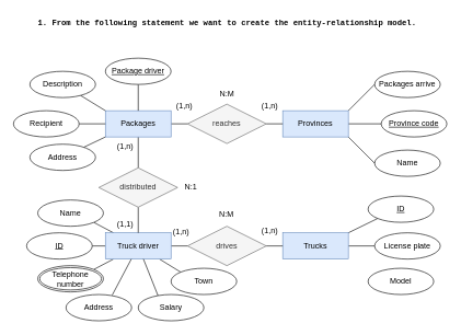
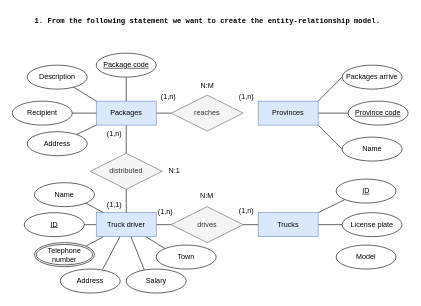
  <mxCell id="0" />
  <mxCell id="1" parent="0" />
  <mxCell id="2" value="&lt;b&gt;&lt;font face=&quot;Courier New&quot;&gt;1. From the following statement we want to create the entity-relationship model.&lt;/font&gt;&lt;/b&gt;" style="text;html=1;align=center;verticalAlign=middle;resizable=0;points=[];autosize=1;strokeColor=none;fillColor=none;" parent="1" vertex="1"><mxGeometry x="45" y="20" width="600" height="30" as="geometry" /></mxCell>
  <mxCell id="3" value="" style="rounded=0;orthogonalLoop=1;jettySize=auto;html=1;endArrow=none;endFill=0;" parent="1" source="5" target="20" edge="1"><mxGeometry relative="1" as="geometry" /></mxCell>
  <mxCell id="4" value="" style="edgeStyle=orthogonalEdgeStyle;rounded=0;orthogonalLoop=1;jettySize=auto;html=1;endArrow=none;endFill=0;" parent="1" source="5" target="24" edge="1"><mxGeometry relative="1" as="geometry" /></mxCell>
  <mxCell id="5" value="Packages" style="whiteSpace=wrap;html=1;align=center;fillColor=#dae8fc;strokeColor=#6c8ebf;" parent="1" vertex="1"><mxGeometry x="160" y="168" width="100" height="40" as="geometry" /></mxCell>
  <mxCell id="6" style="rounded=0;orthogonalLoop=1;jettySize=auto;html=1;entryX=0;entryY=0.5;entryDx=0;entryDy=0;endArrow=none;endFill=0;" parent="1" source="9" target="41" edge="1"><mxGeometry relative="1" as="geometry" /></mxCell>
  <mxCell id="7" style="rounded=0;orthogonalLoop=1;jettySize=auto;html=1;entryX=0;entryY=0.5;entryDx=0;entryDy=0;endArrow=none;endFill=0;exitX=1;exitY=0;exitDx=0;exitDy=0;" parent="1" source="9" target="40" edge="1"><mxGeometry relative="1" as="geometry" /></mxCell>
  <mxCell id="8" style="rounded=0;orthogonalLoop=1;jettySize=auto;html=1;entryX=0;entryY=0.5;entryDx=0;entryDy=0;endArrow=none;endFill=0;exitX=1;exitY=1;exitDx=0;exitDy=0;" parent="1" source="9" target="42" edge="1"><mxGeometry relative="1" as="geometry" /></mxCell>
  <mxCell id="9" value="Provinces" style="whiteSpace=wrap;html=1;align=center;fillColor=#dae8fc;strokeColor=#6c8ebf;" parent="1" vertex="1"><mxGeometry x="430" y="168" width="100" height="40" as="geometry" /></mxCell>
  <mxCell id="10" value="" style="rounded=0;orthogonalLoop=1;jettySize=auto;html=1;endArrow=none;endFill=0;" parent="1" source="15" target="22" edge="1"><mxGeometry relative="1" as="geometry" /></mxCell>
  <mxCell id="11" style="rounded=0;orthogonalLoop=1;jettySize=auto;html=1;entryX=1;entryY=1;entryDx=0;entryDy=0;endArrow=none;endFill=0;" parent="1" source="15" target="33" edge="1"><mxGeometry relative="1" as="geometry" /></mxCell>
  <mxCell id="12" style="rounded=0;orthogonalLoop=1;jettySize=auto;html=1;entryX=1;entryY=0.5;entryDx=0;entryDy=0;endArrow=none;endFill=0;" parent="1" source="15" target="34" edge="1"><mxGeometry relative="1" as="geometry" /></mxCell>
  <mxCell id="13" style="rounded=0;orthogonalLoop=1;jettySize=auto;html=1;entryX=1;entryY=0;entryDx=0;entryDy=0;endArrow=none;endFill=0;" parent="1" source="15" edge="1"><mxGeometry relative="1" as="geometry"><mxPoint x="142.355" y="409.858" as="targetPoint" /></mxGeometry></mxCell>
  <mxCell id="14" style="rounded=0;orthogonalLoop=1;jettySize=auto;html=1;entryX=0;entryY=0;entryDx=0;entryDy=0;endArrow=none;endFill=0;" parent="1" source="15" target="36" edge="1"><mxGeometry relative="1" as="geometry" /></mxCell>
  <mxCell id="15" value="Truck driver" style="whiteSpace=wrap;html=1;align=center;fillColor=#dae8fc;strokeColor=#6c8ebf;" parent="1" vertex="1"><mxGeometry x="160" y="354" width="100" height="40" as="geometry" /></mxCell>
  <mxCell id="16" style="rounded=0;orthogonalLoop=1;jettySize=auto;html=1;entryX=0;entryY=0.5;entryDx=0;entryDy=0;endArrow=none;endFill=0;" parent="1" source="18" target="44" edge="1"><mxGeometry relative="1" as="geometry" /></mxCell>
  <mxCell id="17" style="rounded=0;orthogonalLoop=1;jettySize=auto;html=1;entryX=0;entryY=1;entryDx=0;entryDy=0;endArrow=none;endFill=0;exitX=1;exitY=0;exitDx=0;exitDy=0;" parent="1" source="18" target="43" edge="1"><mxGeometry relative="1" as="geometry" /></mxCell>
  <mxCell id="18" value="Trucks" style="whiteSpace=wrap;html=1;align=center;fillColor=#dae8fc;strokeColor=#6c8ebf;" parent="1" vertex="1"><mxGeometry x="430" y="354" width="100" height="40" as="geometry" /></mxCell>
- <mxCell id="19" value="" style="rounded=0;orthogonalLoop=1;jettySize=auto;html=1;endArrow=none;endFill=0;" parent="1" source="20" target="9" edge="1"><mxGeometry relative="1" as="geometry" /></mxCell>
  <mxCell id="20" value="reaches" style="shape=rhombus;perimeter=rhombusPerimeter;whiteSpace=wrap;html=1;align=center;fillColor=#f5f5f5;fontColor=#333333;strokeColor=#666666;" parent="1" vertex="1"><mxGeometry x="285" y="158" width="120" height="60" as="geometry" /></mxCell>
  <mxCell id="21" value="" style="rounded=0;orthogonalLoop=1;jettySize=auto;html=1;endArrow=none;endFill=0;" parent="1" source="22" target="18" edge="1"><mxGeometry relative="1" as="geometry" /></mxCell>
  <mxCell id="22" value="drives" style="shape=rhombus;perimeter=rhombusPerimeter;whiteSpace=wrap;html=1;align=center;fillColor=#f5f5f5;fontColor=#333333;strokeColor=#666666;" parent="1" vertex="1"><mxGeometry x="285" y="344" width="120" height="60" as="geometry" /></mxCell>
  <mxCell id="23" value="" style="rounded=0;orthogonalLoop=1;jettySize=auto;html=1;endArrow=none;endFill=0;" parent="1" source="24" target="15" edge="1"><mxGeometry relative="1" as="geometry" /></mxCell>
  <mxCell id="24" value="distributed" style="shape=rhombus;perimeter=rhombusPerimeter;whiteSpace=wrap;html=1;align=center;fillColor=#f5f5f5;fontColor=#333333;strokeColor=#666666;" parent="1" vertex="1"><mxGeometry x="150" y="255" width="120" height="60" as="geometry" /></mxCell>
  <mxCell id="25" value="" style="rounded=0;orthogonalLoop=1;jettySize=auto;html=1;endArrow=none;endFill=0;" parent="1" source="26" target="5" edge="1"><mxGeometry relative="1" as="geometry" /></mxCell>
- <mxCell id="26" value="Package driver" style="ellipse;whiteSpace=wrap;html=1;align=center;fontStyle=4;" parent="1" vertex="1"><mxGeometry x="160" y="88" width="100" height="40" as="geometry" /></mxCell>
+ <mxCell id="26" value="Package code" style="ellipse;whiteSpace=wrap;html=1;align=center;fontStyle=4;" parent="1" vertex="1"><mxGeometry x="160" y="88" width="100" height="40" as="geometry" /></mxCell>
  <mxCell id="27" style="rounded=0;orthogonalLoop=1;jettySize=auto;html=1;entryX=0;entryY=0;entryDx=0;entryDy=0;endArrow=none;endFill=0;" parent="1" source="28" target="5" edge="1"><mxGeometry relative="1" as="geometry" /></mxCell>
  <mxCell id="28" value="Description" style="ellipse;whiteSpace=wrap;html=1;align=center;" parent="1" vertex="1"><mxGeometry x="45" y="108" width="100" height="40" as="geometry" /></mxCell>
  <mxCell id="29" value="" style="rounded=0;orthogonalLoop=1;jettySize=auto;html=1;endArrow=none;endFill=0;" parent="1" source="30" target="5" edge="1"><mxGeometry relative="1" as="geometry" /></mxCell>
  <mxCell id="30" value="Recipient" style="ellipse;whiteSpace=wrap;html=1;align=center;" parent="1" vertex="1"><mxGeometry x="20" y="168" width="100" height="40" as="geometry" /></mxCell>
  <mxCell id="31" style="rounded=0;orthogonalLoop=1;jettySize=auto;html=1;entryX=0;entryY=1;entryDx=0;entryDy=0;endArrow=none;endFill=0;" parent="1" source="32" target="5" edge="1"><mxGeometry relative="1" as="geometry"><mxPoint x="170" y="239" as="targetPoint" /></mxGeometry></mxCell>
  <mxCell id="32" value="Address" style="ellipse;whiteSpace=wrap;html=1;align=center;" parent="1" vertex="1"><mxGeometry x="45" y="219" width="100" height="40" as="geometry" /></mxCell>
  <mxCell id="33" value="Name" style="ellipse;whiteSpace=wrap;html=1;align=center;" parent="1" vertex="1"><mxGeometry x="57" y="304" width="100" height="40" as="geometry" /></mxCell>
  <mxCell id="34" value="ID" style="ellipse;whiteSpace=wrap;html=1;align=center;fontStyle=4;" parent="1" vertex="1"><mxGeometry x="40" y="354" width="100" height="40" as="geometry" /></mxCell>
  <mxCell id="35" value="Address" style="ellipse;whiteSpace=wrap;html=1;align=center;" parent="1" vertex="1"><mxGeometry x="100" y="448" width="100" height="40" as="geometry" /></mxCell>
  <mxCell id="36" value="Town" style="ellipse;whiteSpace=wrap;html=1;align=center;" parent="1" vertex="1"><mxGeometry x="260" y="408" width="100" height="40" as="geometry" /></mxCell>
  <mxCell id="37" value="Salary" style="ellipse;whiteSpace=wrap;html=1;align=center;" parent="1" vertex="1"><mxGeometry x="210" y="448" width="100" height="40" as="geometry" /></mxCell>
  <mxCell id="38" style="rounded=0;orthogonalLoop=1;jettySize=auto;html=1;entryX=0.704;entryY=0.022;entryDx=0;entryDy=0;entryPerimeter=0;endArrow=none;endFill=0;" parent="1" source="15" target="35" edge="1"><mxGeometry relative="1" as="geometry" /></mxCell>
  <mxCell id="39" style="rounded=0;orthogonalLoop=1;jettySize=auto;html=1;entryX=0.301;entryY=0.04;entryDx=0;entryDy=0;entryPerimeter=0;endArrow=none;endFill=0;" parent="1" source="15" target="37" edge="1"><mxGeometry relative="1" as="geometry" /></mxCell>
  <mxCell id="40" value="Packages arrive" style="ellipse;whiteSpace=wrap;html=1;align=center;" parent="1" vertex="1"><mxGeometry x="570" y="108" width="100" height="40" as="geometry" /></mxCell>
  <mxCell id="41" value="Province code" style="ellipse;whiteSpace=wrap;html=1;align=center;fontStyle=4;" parent="1" vertex="1"><mxGeometry x="580" y="168" width="100" height="40" as="geometry" /></mxCell>
  <mxCell id="42" value="Name" style="ellipse;whiteSpace=wrap;html=1;align=center;" parent="1" vertex="1"><mxGeometry x="570" y="228" width="100" height="40" as="geometry" /></mxCell>
  <mxCell id="43" value="ID" style="ellipse;whiteSpace=wrap;html=1;align=center;fontStyle=4;" parent="1" vertex="1"><mxGeometry x="560" y="298" width="100" height="40" as="geometry" /></mxCell>
  <mxCell id="44" value="License plate" style="ellipse;whiteSpace=wrap;html=1;align=center;" parent="1" vertex="1"><mxGeometry x="570" y="354" width="100" height="40" as="geometry" /></mxCell>
  <mxCell id="45" value="Model" style="ellipse;whiteSpace=wrap;html=1;align=center;" parent="1" vertex="1"><mxGeometry x="560" y="408" width="100" height="40" as="geometry" /></mxCell>
  <mxCell id="46" value="(1,n)" style="text;html=1;align=center;verticalAlign=middle;resizable=0;points=[];autosize=1;strokeColor=none;fillColor=none;" parent="1" vertex="1"><mxGeometry x="165" y="208" width="50" height="30" as="geometry" /></mxCell>
  <mxCell id="47" value="(1,1)" style="text;html=1;align=center;verticalAlign=middle;resizable=0;points=[];autosize=1;strokeColor=none;fillColor=none;" parent="1" vertex="1"><mxGeometry x="165" y="326" width="50" height="30" as="geometry" /></mxCell>
  <mxCell id="48" value="N:1" style="text;html=1;align=center;verticalAlign=middle;resizable=0;points=[];autosize=1;strokeColor=none;fillColor=none;" parent="1" vertex="1"><mxGeometry x="270" y="270" width="40" height="30" as="geometry" /></mxCell>
  <mxCell id="49" value="(1,n)" style="text;html=1;align=center;verticalAlign=middle;resizable=0;points=[];autosize=1;strokeColor=none;fillColor=none;" parent="1" vertex="1"><mxGeometry x="255" y="146" width="50" height="30" as="geometry" /></mxCell>
  <mxCell id="50" value="(1,n)" style="text;html=1;align=center;verticalAlign=middle;resizable=0;points=[];autosize=1;strokeColor=none;fillColor=none;" parent="1" vertex="1"><mxGeometry x="385" y="146" width="50" height="30" as="geometry" /></mxCell>
  <mxCell id="51" value="N:M" style="text;html=1;align=center;verticalAlign=middle;resizable=0;points=[];autosize=1;strokeColor=none;fillColor=none;" parent="1" vertex="1"><mxGeometry x="320" y="128" width="50" height="30" as="geometry" /></mxCell>
  <mxCell id="52" value="(1,n)" style="text;html=1;align=center;verticalAlign=middle;resizable=0;points=[];autosize=1;strokeColor=none;fillColor=none;" parent="1" vertex="1"><mxGeometry x="385" y="336" width="50" height="30" as="geometry" /></mxCell>
  <mxCell id="53" value="(1,n)" style="text;html=1;align=center;verticalAlign=middle;resizable=0;points=[];autosize=1;strokeColor=none;fillColor=none;" parent="1" vertex="1"><mxGeometry x="250" y="338" width="50" height="30" as="geometry" /></mxCell>
  <mxCell id="54" value="N:M" style="text;html=1;align=center;verticalAlign=middle;resizable=0;points=[];autosize=1;strokeColor=none;fillColor=none;" parent="1" vertex="1"><mxGeometry x="319" y="311" width="50" height="30" as="geometry" /></mxCell>
  <mxCell id="55" value="Telephone number" style="ellipse;shape=doubleEllipse;margin=3;whiteSpace=wrap;html=1;align=center;" parent="1" vertex="1"><mxGeometry x="57" y="404" width="100" height="40" as="geometry" /></mxCell>
